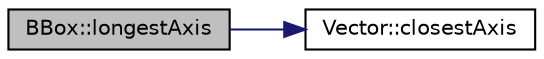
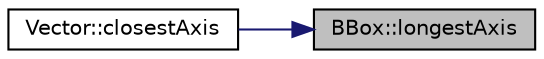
  digraph {
    rankdir=LR
    node [color=black fontname=Helvetica fontsize=10 shape=record style=filled]
    n1 [fillcolor=grey75 fontcolor=black height=0.2 label="BBox::longestAxis" width=0.4]
    n2 [fillcolor=white height=0.2 label="Vector::closestAxis" width=0.4]
-   n1 -> n2 [color=midnightblue fontname=Helvetica fontsize=10 labelfontname=Helvetica labelfontsize=10 style=solid]
+   n2 -> n1 [color=midnightblue fontname=Helvetica fontsize=10 labelfontname=Helvetica labelfontsize=10 style=solid]
  }
